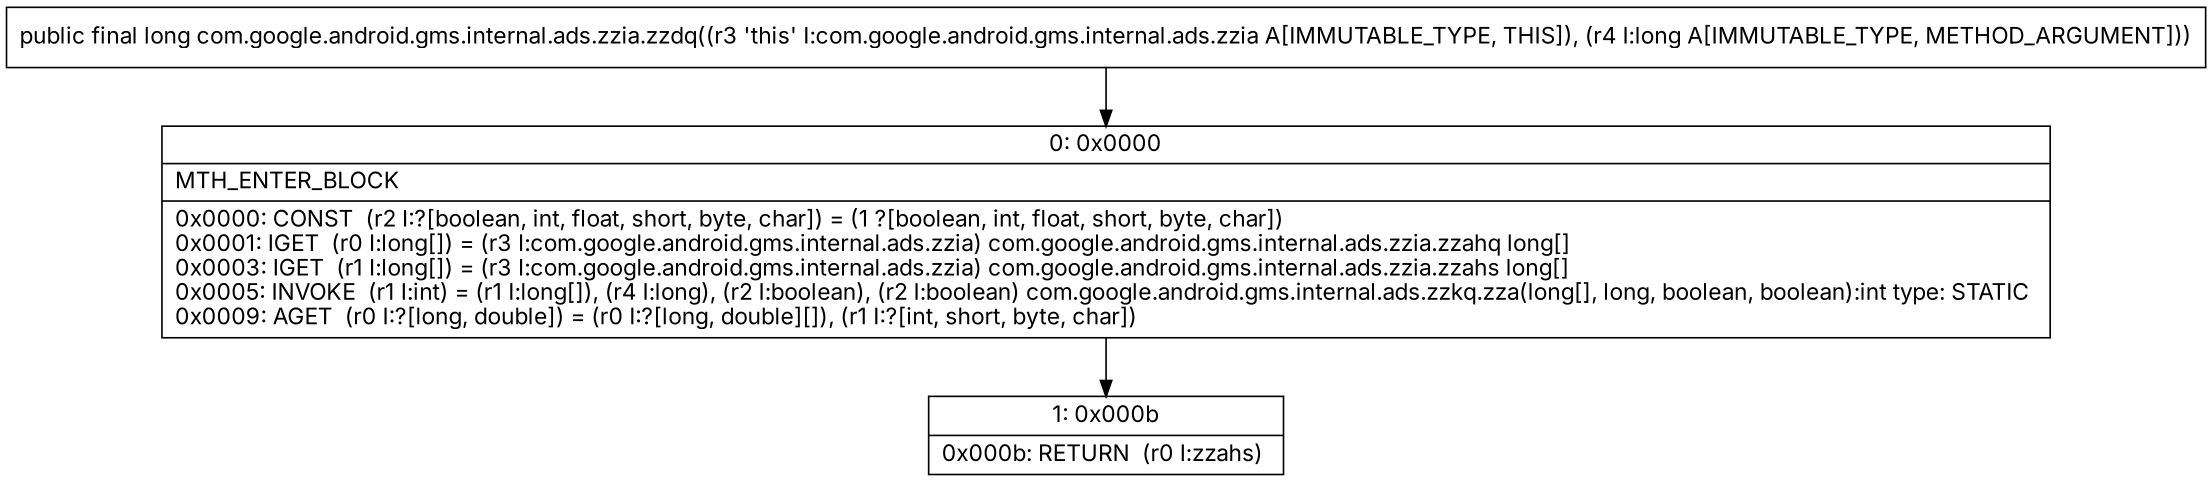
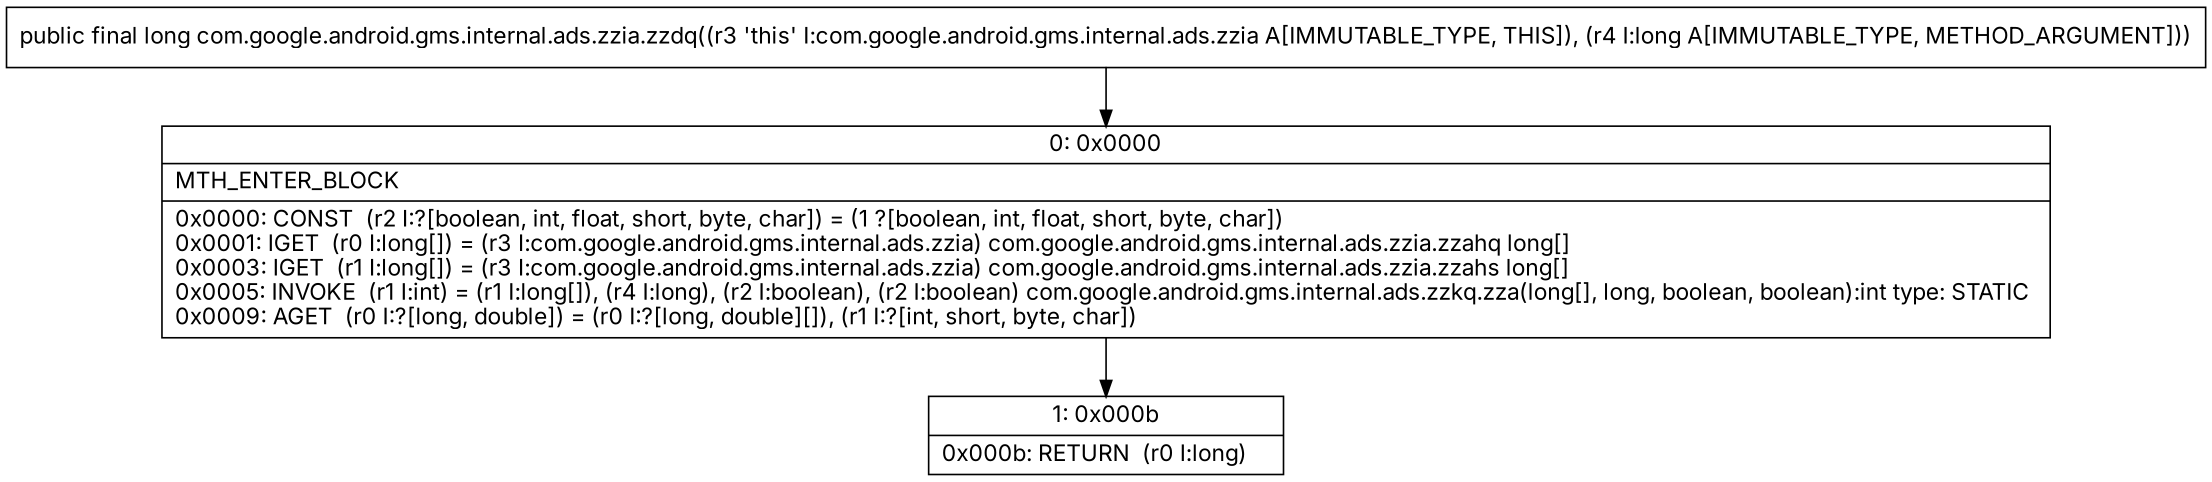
  digraph {
    fontname=Inter
    node [shape=record fontname=Inter]
    edge [fontname=Inter]
    n1 [label="{0\:\ 0x0000|MTH_ENTER_BLOCK\l|0x0000: CONST  (r2 I:?[boolean, int, float, short, byte, char]) = (1 ?[boolean, int, float, short, byte, char]) \l0x0001: IGET  (r0 I:long[]) = (r3 I:com.google.android.gms.internal.ads.zzia) com.google.android.gms.internal.ads.zzia.zzahq long[] \l0x0003: IGET  (r1 I:long[]) = (r3 I:com.google.android.gms.internal.ads.zzia) com.google.android.gms.internal.ads.zzia.zzahs long[] \l0x0005: INVOKE  (r1 I:int) = (r1 I:long[]), (r4 I:long), (r2 I:boolean), (r2 I:boolean) com.google.android.gms.internal.ads.zzkq.zza(long[], long, boolean, boolean):int type: STATIC \l0x0009: AGET  (r0 I:?[long, double]) = (r0 I:?[long, double][]), (r1 I:?[int, short, byte, char]) \l}"]
-   n2 [label="{1\:\ 0x000b|0x000b: RETURN  (r0 I:zzahs) \l}"]
+   n2 [label="{1\:\ 0x000b|0x000b: RETURN  (r0 I:long) \l}"]
    n3 [label="{public final long com.google.android.gms.internal.ads.zzia.zzdq((r3 'this' I:com.google.android.gms.internal.ads.zzia A[IMMUTABLE_TYPE, THIS]), (r4 I:long A[IMMUTABLE_TYPE, METHOD_ARGUMENT])) }"]
    n1 -> n2
    n3 -> n1
  }
